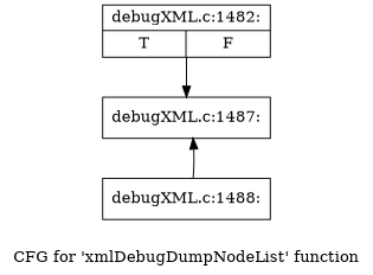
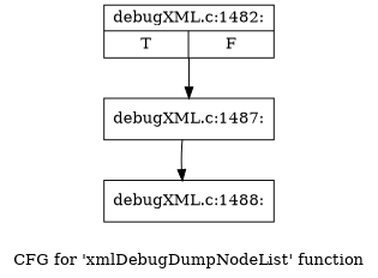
  digraph {
    label="CFG for 'xmlDebugDumpNodeList' function"
    node [shape=record]
    n1 [label="{debugXML.c:1482:|{<s0>T|<s1>F}}"]
    n2 [label="{debugXML.c:1487:}"]
    n3 [label="{debugXML.c:1488:}"]
    n1 -> n2
-   n3 -> n2
+   n2 -> n3
  }
